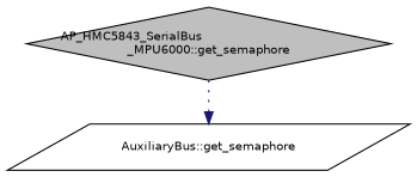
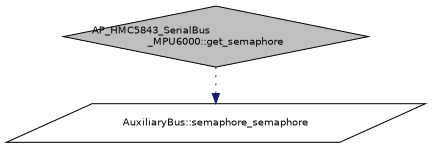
  digraph {
    rankdir=TB
    node [color=black fontname=Helvetica fontsize=10 style=filled]
    n1 [fillcolor=grey75 fontcolor=black height=0.2 label="AP_HMC5843_SerialBus\l_MPU6000::get_semaphore" shape=diamond width=0.4]
-   n2 [fillcolor=white height=0.2 label="AuxiliaryBus::get_semaphore" shape=parallelogram width=0.4]
+   n2 [fillcolor=white height=0.2 label="AuxiliaryBus::semaphore_semaphore" shape=parallelogram width=0.4]
    n1 -> n2 [color=midnightblue fontname=Helvetica fontsize=10 labelfontname=Helvetica labelfontsize=10 style=dotted]
  }
